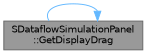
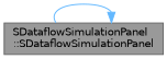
  digraph {
    rankdir=LR
-   n1 [color=gray40 fillcolor=grey60 fontcolor=black fontname=Helvetica fontsize=10 height=0.2 label="SDataflowSimulationPanel\l::GetDisplayDrag" shape=box style=filled width=0.4]
+   n1 [color=gray40 fillcolor=grey60 fontcolor=black fontname=Helvetica fontsize=10 height=0.2 label="SDataflowSimulationPanel\l::SDataflowSimulationPanel" shape=box style=filled width=0.4]
    n1 -> n1 [color=steelblue1 fontname=Helvetica fontsize=10 labelfontname=Helvetica labelfontsize=10 style=solid]
  }
